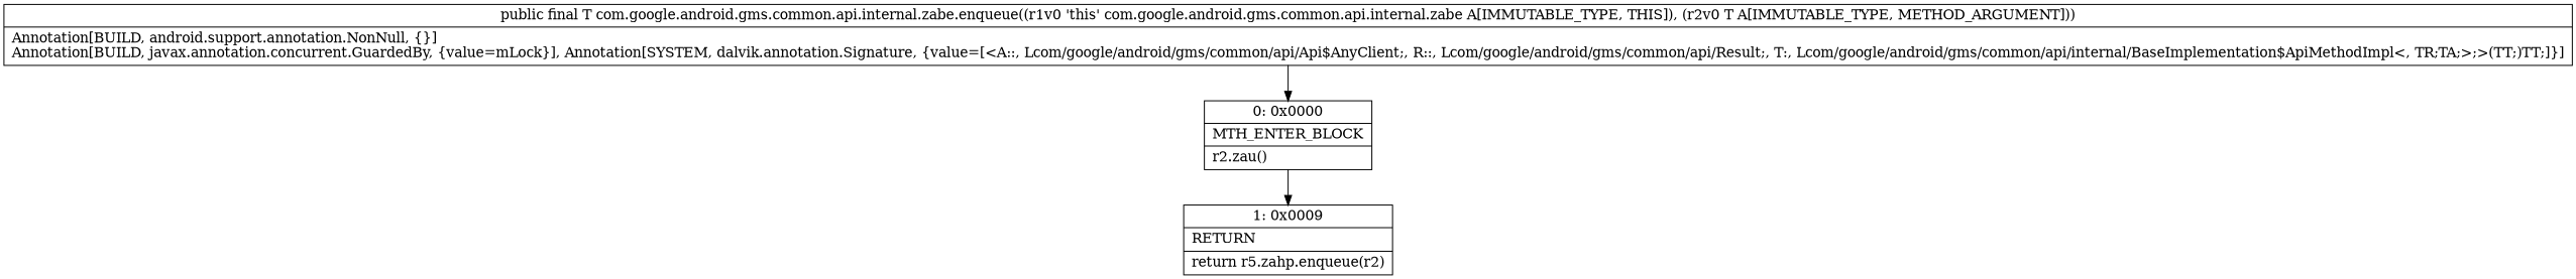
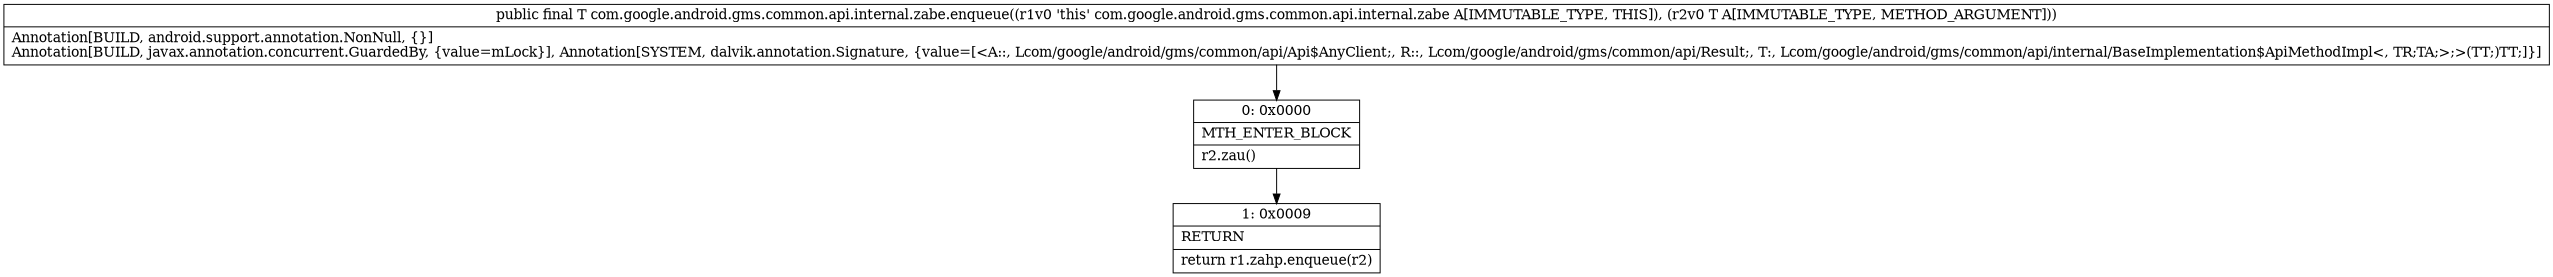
  digraph {
    node [shape=record]
    n1 [label="{0\:\ 0x0000|MTH_ENTER_BLOCK\l|r2.zau()\l}"]
-   n2 [label="{1\:\ 0x0009|RETURN\l|return r5.zahp.enqueue(r2)\l}"]
+   n2 [label="{1\:\ 0x0009|RETURN\l|return r1.zahp.enqueue(r2)\l}"]
    n3 [label="{public final T com.google.android.gms.common.api.internal.zabe.enqueue((r1v0 'this' com.google.android.gms.common.api.internal.zabe A[IMMUTABLE_TYPE, THIS]), (r2v0 T A[IMMUTABLE_TYPE, METHOD_ARGUMENT]))  | Annotation[BUILD, android.support.annotation.NonNull, \{\}]\lAnnotation[BUILD, javax.annotation.concurrent.GuardedBy, \{value=mLock\}], Annotation[SYSTEM, dalvik.annotation.Signature, \{value=[\<A::, Lcom\/google\/android\/gms\/common\/api\/Api$AnyClient;, R::, Lcom\/google\/android\/gms\/common\/api\/Result;, T:, Lcom\/google\/android\/gms\/common\/api\/internal\/BaseImplementation$ApiMethodImpl\<, TR;TA;\>;\>(TT;)TT;]\}]\l}"]
    n1 -> n2
    n3 -> n1
  }
